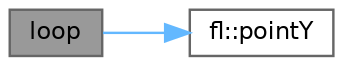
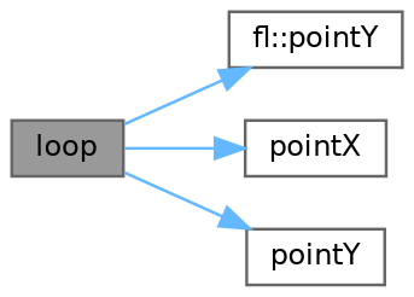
  digraph {
    rankdir=LR
    node [color=grey40 fillcolor=white fontname=Helvetica fontsize=10 shape=box style=filled]
    edge [color=steelblue1 fontname=Helvetica fontsize=10 labelfontname=Helvetica labelfontsize=10 style=solid]
    n1 [color=gray40 fillcolor=grey60 fontcolor=black height=0.2 label=loop width=0.4]
    n2 [height=0.2 label="fl::pointY" width=0.4]
+   n3 [height=0.2 label=pointX width=0.4]
+   n4 [height=0.2 label=pointY width=0.4]
    n1 -> n2
+   n1 -> n3
+   n1 -> n4
  }
